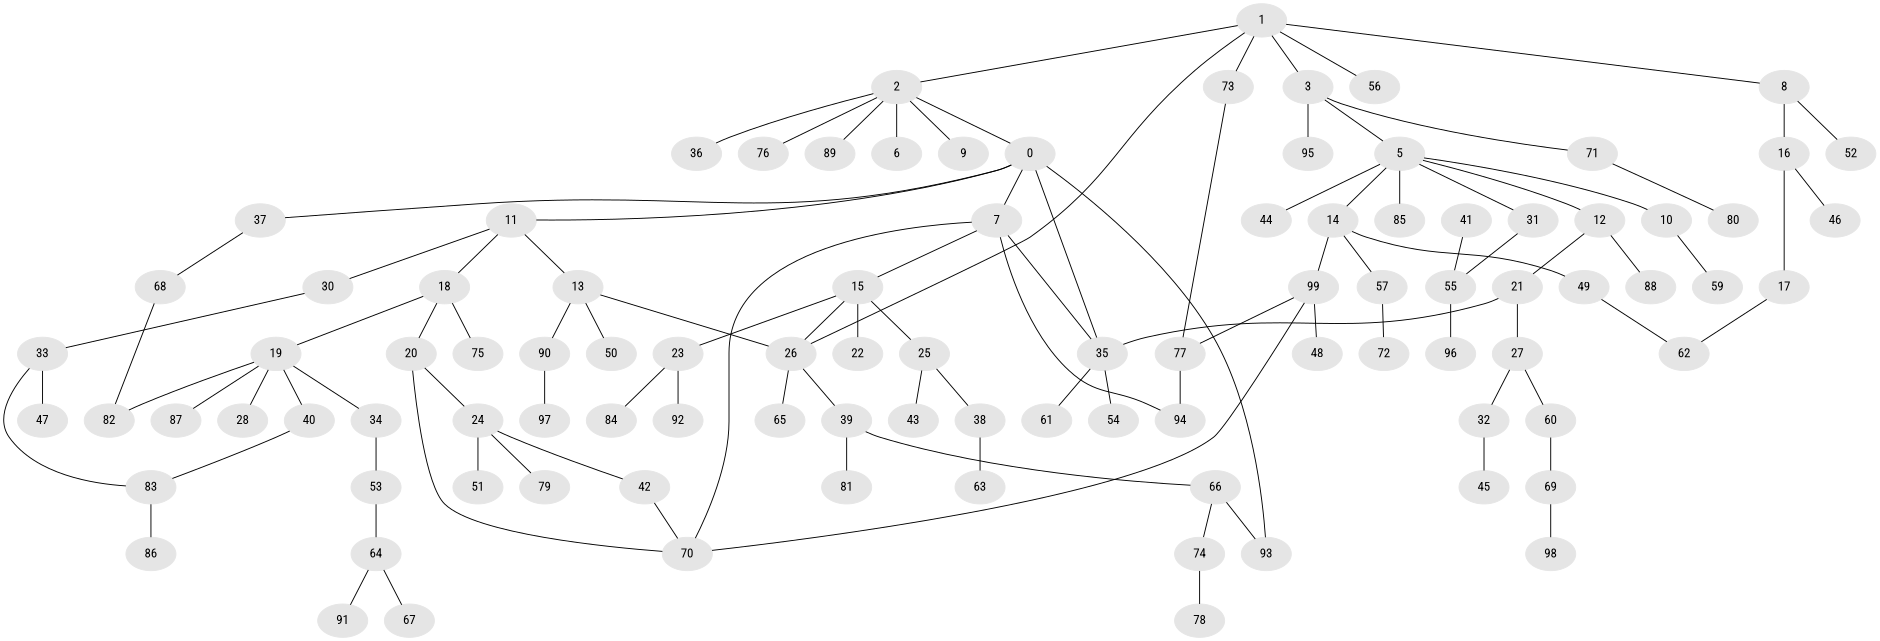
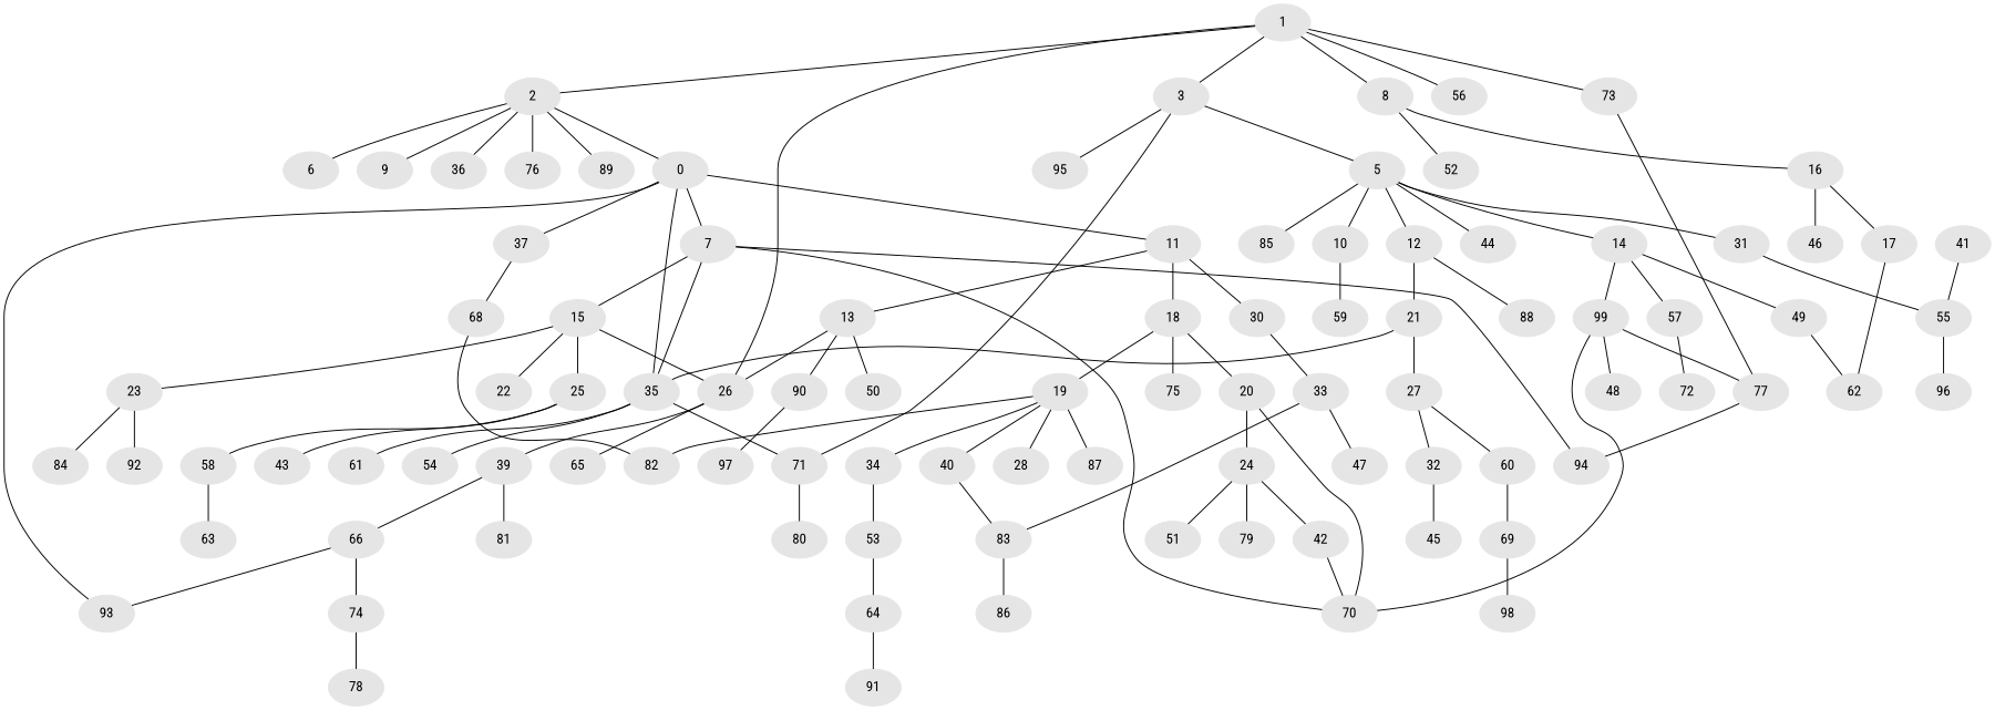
  graph {
    fontname="Roboto Condensed"
    node [color=gray90 fontname="Roboto Condensed" style=filled]
    edge [fontname="Roboto Condensed"]
    1
    2
    3
    8
    26
    56
    73
    n8 [label=0]
    6
    9
    36
    76
    89
    5
    71
    95
    16
    52
    39
    65
    77
    7
    11
    35
    37
    93
    10
    12
    14
    31
    44
    85
    80
    15
    70
    94
    13
    18
    30
    54
    61
    68
    59
    21
    88
    n46 [label=99]
    49
    57
    55
    22
    23
    25
    17
    46
    50
    90
    19
    20
    75
    33
    27
    97
    48
    62
    72
    84
    92
-   38
+   38 [label=58]
    43
    28
    34
    40
    82
    87
    24
    53
    83
    42
    51
    79
    32
    60
    63
    66
    81
    45
    69
    47
    41
    86
    64
    74
    96
-   67
    91
    98
    78
    1 -- 2
    1 -- 3
    1 -- 8
    1 -- 26
    1 -- 56
    1 -- 73
    2 -- n8
    2 -- 6
    2 -- 9
    2 -- 36
    2 -- 76
    2 -- 89
    3 -- 5
    3 -- 71
    3 -- 95
    8 -- 16
    8 -- 52
    26 -- 39
    26 -- 65
    73 -- 77
    n8 -- 7
    n8 -- 11
    n8 -- 35
    n8 -- 37
    n8 -- 93
    5 -- 10
    5 -- 12
    5 -- 14
    5 -- 31
    5 -- 44
    5 -- 85
    71 -- 80
    16 -- 17
    16 -- 46
    39 -- 66
    39 -- 81
    77 -- 94
    7 -- 35
    7 -- 15
    7 -- 70
    7 -- 94
    11 -- 13
    11 -- 18
    11 -- 30
+   35 -- 71
    35 -- 54
    35 -- 61
    37 -- 68
    10 -- 59
    12 -- 21
    12 -- 88
    14 -- n46
    14 -- 49
    14 -- 57
    31 -- 55
    15 -- 26
    15 -- 22
    15 -- 23
    15 -- 25
    13 -- 26
    13 -- 50
    13 -- 90
    18 -- 19
    18 -- 20
    18 -- 75
    30 -- 33
    68 -- 82
    21 -- 35
    21 -- 27
    n46 -- 77
    n46 -- 70
    n46 -- 48
    49 -- 62
    57 -- 72
    55 -- 96
    23 -- 84
    23 -- 92
    25 -- 38
    25 -- 43
    17 -- 62
    90 -- 97
    19 -- 28
    19 -- 34
    19 -- 40
    19 -- 82
    19 -- 87
    20 -- 70
    20 -- 24
    33 -- 83
    33 -- 47
    27 -- 32
    27 -- 60
    38 -- 63
    34 -- 53
    40 -- 83
    24 -- 42
    24 -- 51
    24 -- 79
    53 -- 64
    83 -- 86
    42 -- 70
    32 -- 45
    60 -- 69
    66 -- 93
    66 -- 74
    69 -- 98
    41 -- 55
-   64 -- 67
    64 -- 91
    74 -- 78
  }
